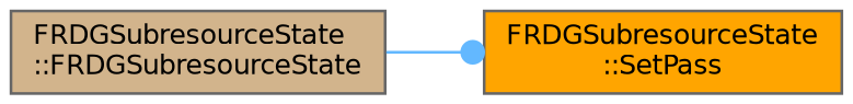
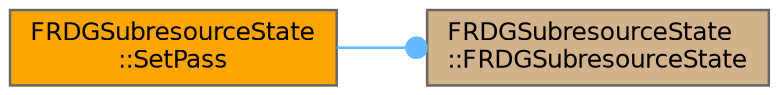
  digraph {
    rankdir=LR
    node [fontname=Helvetica fontsize=10 shape=box style=filled]
    n1 [color=gray40 fillcolor=tan fontcolor=black height=0.2 label="FRDGSubresourceState\l::FRDGSubresourceState" width=0.4]
    n2 [color=grey40 fillcolor=orange height=0.2 label="FRDGSubresourceState\l::SetPass" width=0.4]
-   n1 -> n2 [color=steelblue1 fontname=Helvetica fontsize=10 labelfontname=Helvetica labelfontsize=10 style=solid arrowhead=dot]
+   n2 -> n1 [color=steelblue1 fontname=Helvetica fontsize=10 labelfontname=Helvetica labelfontsize=10 style=solid arrowhead=dot]
  }
